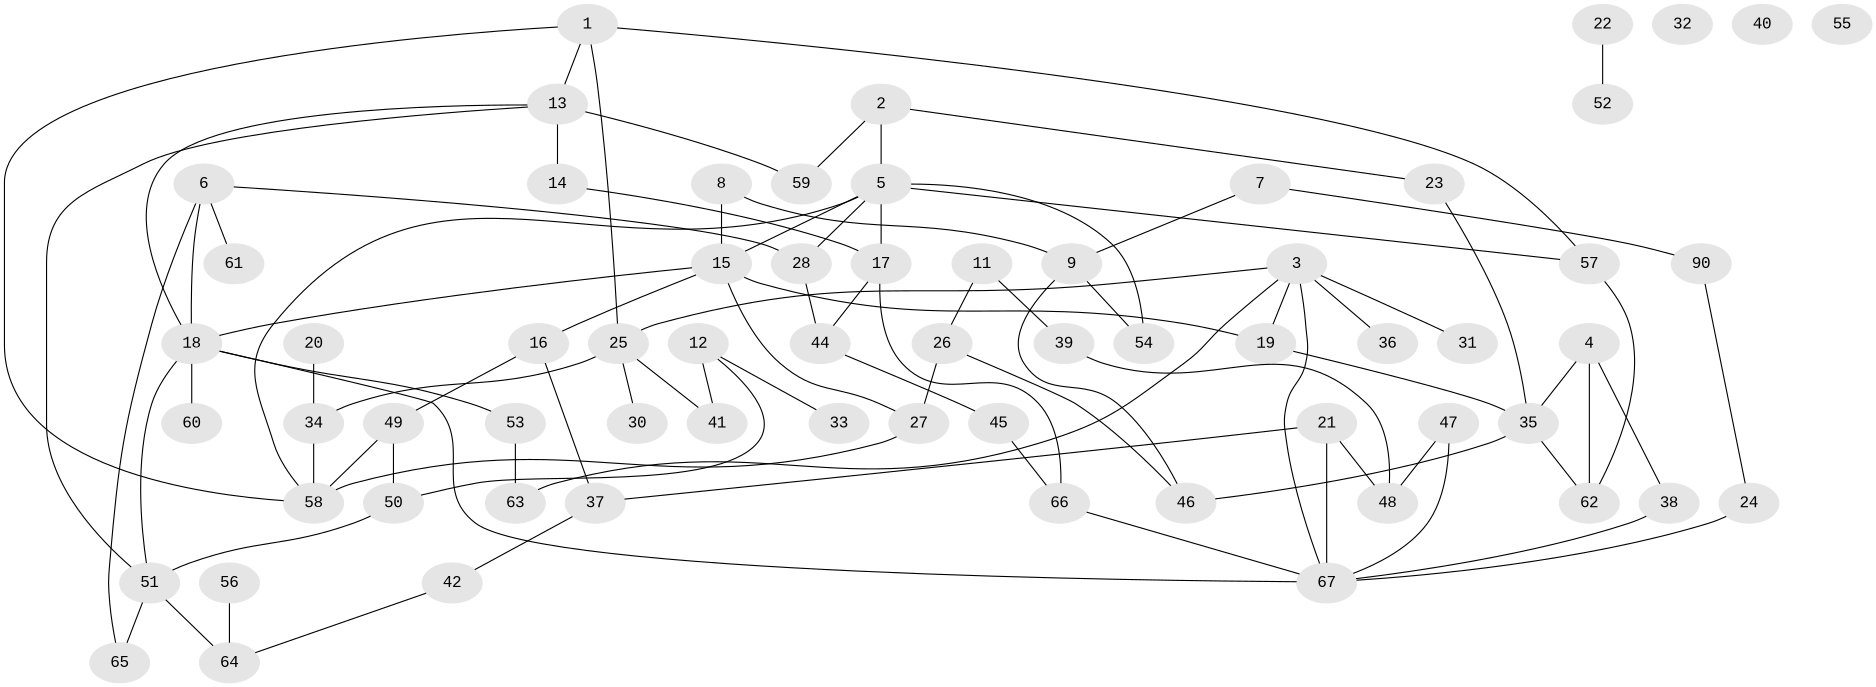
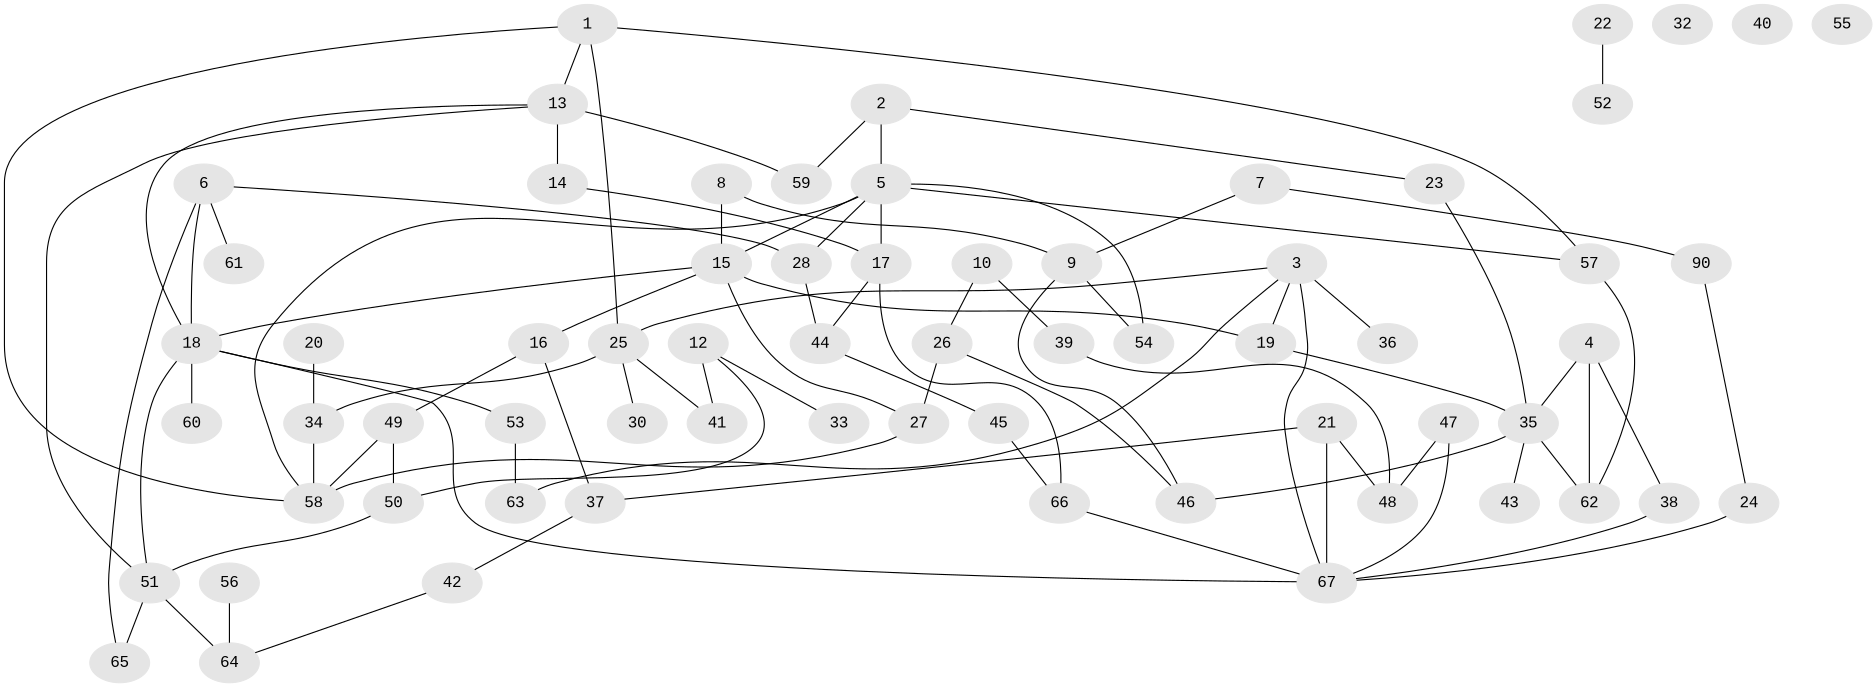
  graph {
    fontname="Liberation Mono"
    node [color=gray90 fontname="Liberation Mono" style=filled]
    edge [fontname="Liberation Mono"]
    1
    13
    25
    57
    58
    59
    18
    14
    51
    41
    34
    30
    62
    2
    5
    23
    15
    17
    28
    54
    35
    3
    19
-   31
    36
    63
    67
    4
    38
    46
+   43
    16
    27
    44
    66
    6
    61
    65
    53
    60
    7
    9
    n43 [label=90]
    24
    8
-   11
+   11 [label=10]
    26
    39
    48
    12
    33
    50
    64
    37
    49
    42
    45
    20
    21
    22
    52
    32
    40
    47
    55
    56
    1 -- 13
    1 -- 25
    1 -- 57
    1 -- 58
    13 -- 59
    13 -- 18
    13 -- 14
    13 -- 51
    25 -- 41
    25 -- 34
    25 -- 30
    57 -- 62
    18 -- 51
    18 -- 67
    18 -- 53
    18 -- 60
    14 -- 17
    51 -- 65
    51 -- 64
    34 -- 58
    2 -- 59
    2 -- 5
    2 -- 23
    5 -- 57
    5 -- 58
    5 -- 15
    5 -- 17
    5 -- 28
    5 -- 54
    23 -- 35
    15 -- 18
    15 -- 19
    15 -- 16
    15 -- 27
    17 -- 44
    17 -- 66
    28 -- 44
    35 -- 62
    35 -- 46
+   35 -- 43
    3 -- 25
    3 -- 19
-   3 -- 31
    3 -- 36
    3 -- 63
    3 -- 67
    19 -- 35
    4 -- 62
    4 -- 35
    4 -- 38
    38 -- 67
    16 -- 37
    16 -- 49
    27 -- 58
    44 -- 45
    66 -- 67
    6 -- 18
    6 -- 28
    6 -- 61
    6 -- 65
    53 -- 63
    7 -- 9
    7 -- n43
    9 -- 54
    9 -- 46
    n43 -- 24
    24 -- 67
    8 -- 15
    8 -- 9
    11 -- 26
    11 -- 39
    26 -- 46
    26 -- 27
    39 -- 48
    12 -- 41
    12 -- 33
    12 -- 50
    50 -- 51
    37 -- 42
    49 -- 58
    49 -- 50
    42 -- 64
    45 -- 66
    20 -- 34
    21 -- 67
    21 -- 48
    21 -- 37
    22 -- 52
    47 -- 67
    47 -- 48
    56 -- 64
  }
